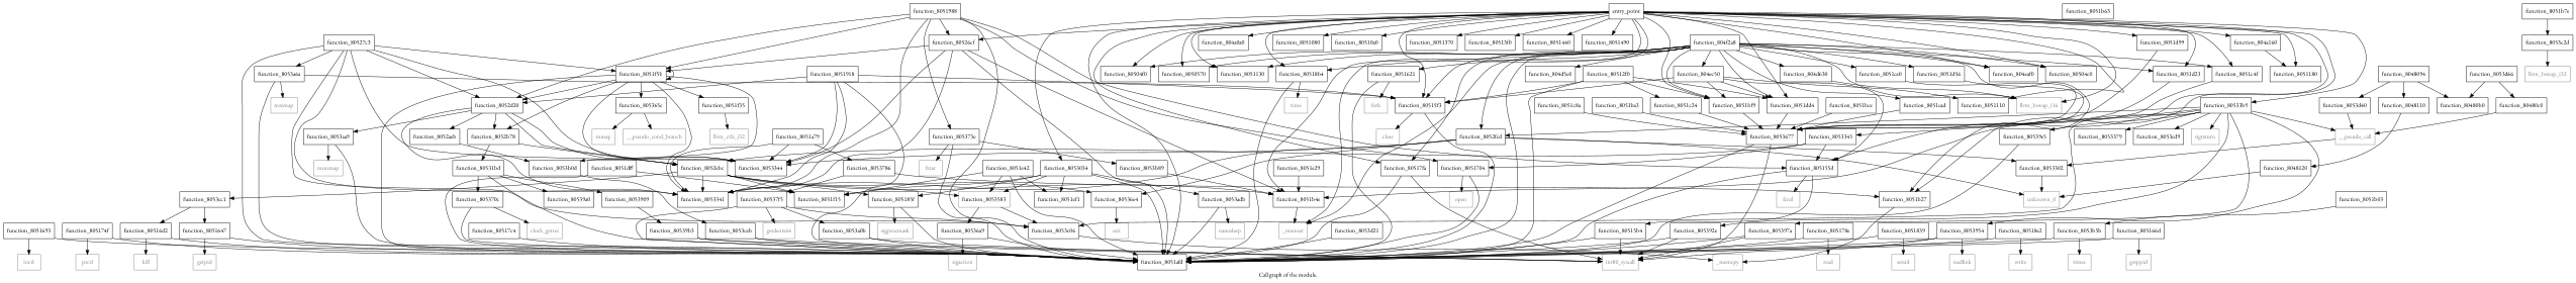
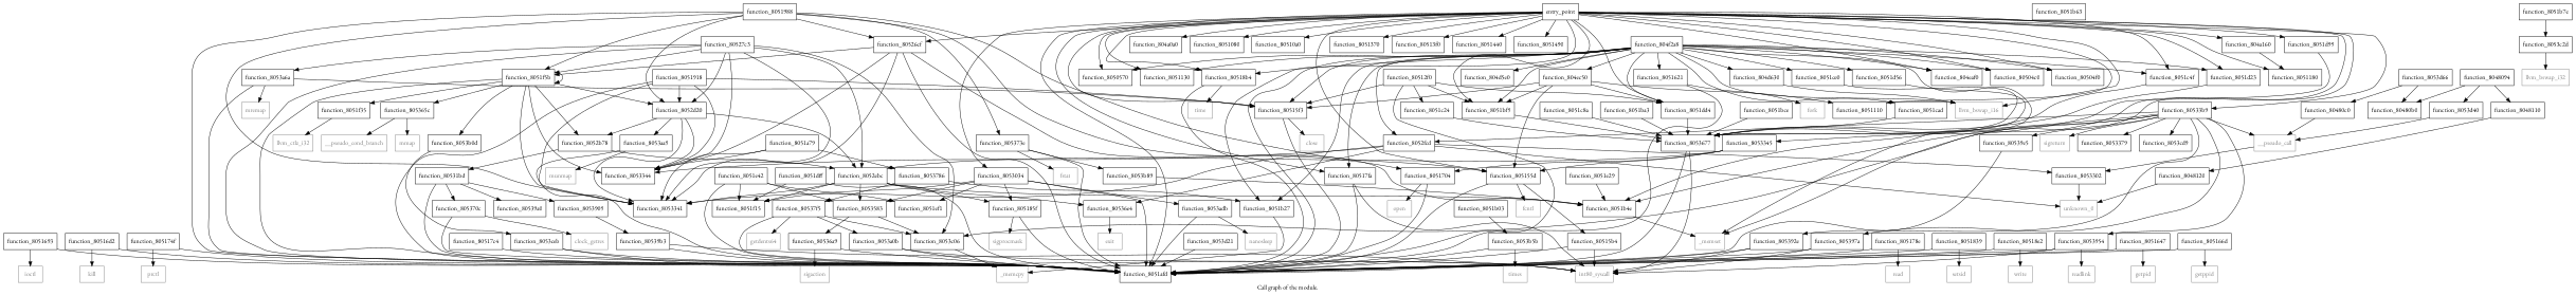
  digraph {
    fontname="EB Garamond"
    label="Call graph of the module."
    node [fontname="EB Garamond" shape=record]
    edge [fontname="EB Garamond"]
    n1 [label="{function_805166d}"]
    n2 [label="{function_8051afd}"]
    n3 [color=gray50 fontcolor=gray50 label="{getppid}"]
    n4 [label="{function_8051693}"]
    n5 [color=gray50 fontcolor=gray50 label="{ioctl}"]
    n6 [label="{function_8053379}"]
    n7 [label="{function_8051ef1}"]
    n8 [label="{function_8051b4e}"]
    n9 [color=gray50 fontcolor=gray50 label="{_memset}"]
    n10 [label="{function_8051b63}"]
    n11 [label="{function_8051f15}"]
    n12 [label="{function_8051b7e}"]
    n13 [label="{function_8053c2d}"]
    n14 [color=gray50 fontcolor=gray50 label="{llvm_bswap_i32}"]
    n15 [label="{function_8051f35}"]
    n16 [color=gray50 fontcolor=gray50 label="{llvm_ctlz_i32}"]
    n17 [label="{function_8051f5b}"]
    n18 [label="{function_8052b78}"]
    n19 [label="{function_8052d20}"]
    n20 [label="{function_8053341}"]
    n21 [label="{function_8053344}"]
    n22 [label="{function_805365c}"]
    n23 [label="{function_8053b0d}"]
    n24 [label="{function_8052ebc}"]
    n25 [label="{function_80531bd}"]
-   n26 [label="{function_8052aeb}"]
    n27 [label="{function_8053aa9}"]
    n28 [color=gray50 fontcolor=gray50 label="{mmap}"]
    n29 [color=gray50 fontcolor=gray50 label="{__pseudo_cond_branch}"]
    n30 [label="{function_8053ceb}"]
    n31 [label="{function_8051ba3}"]
    n32 [label="{function_8053677}"]
    n33 [color=gray50 fontcolor=gray50 label="{int80_syscall}"]
    n34 [label="{function_80526cf}"]
    n35 [label="{function_8051bce}"]
    n36 [label="{function_80527c3}"]
    n37 [label="{function_8053a6a}"]
    n38 [label="{function_8053c06}"]
    n39 [label="{function_805185f}"]
-   n40 [label="{function_8053583}" color=gray50]
+   n40 [label="{function_8053583}"]
    n41 [label="{function_80536e4}"]
-   n42 [label="{function_8053cc1}"]
    n43 [label="{function_80515f3}"]
    n44 [color=gray50 fontcolor=gray50 label="{mremap}"]
    n45 [color=gray50 fontcolor=gray50 label="{_memcpy}"]
    n46 [label="{function_8051bf9}"]
    n47 [label="{function_8051c24}"]
    n48 [label="{function_805370c}"]
    n49 [label="{function_8053909}"]
    n50 [label="{function_80539a0}"]
    n51 [color=gray50 fontcolor=gray50 label="{munmap}"]
    n52 [label="{function_8051c4f}"]
    n53 [label="{function_80516d2}"]
    n54 [color=gray50 fontcolor=gray50 label="{kill}"]
    n55 [label="{function_8051704}"]
    n56 [color=gray50 fontcolor=gray50 label="{open}"]
    n57 [label="{function_805174f}"]
    n58 [color=gray50 fontcolor=gray50 label="{prctl}"]
    n59 [label="{function_8051dd4}"]
    n60 [label="{function_805178e}"]
    n61 [color=gray50 fontcolor=gray50 label="{read}"]
    n62 [label="{function_80517c4}"]
    n63 [color=gray50 fontcolor=gray50 label="{readlink}"]
    n64 [label="{function_80517fa}"]
    n65 [label="{function_8053345}"]
    n66 [label="{function_805155d}"]
    n67 [color=gray50 fontcolor=gray50 label="{fcntl}"]
    n68 [label="{function_80515b4}"]
    n69 [label="{function_8051839}"]
    n70 [color=gray50 fontcolor=gray50 label="{setsid}"]
    n71 [color=gray50 fontcolor=gray50 label="{sigprocmask}"]
    n72 [label="{function_80518b4}"]
    n73 [color=gray50 fontcolor=gray50 label="{time}"]
    n74 [label="{function_80518e2}"]
    n75 [color=gray50 fontcolor=gray50 label="{write}"]
    n76 [label="{function_8051918}"]
    n77 [color=gray50 fontcolor=gray50 label="{close}"]
    n78 [label="{function_8051988}"]
    n79 [label="{function_805373e}"]
    n80 [label="{function_8053b89}"]
    n81 [color=gray50 fontcolor=gray50 label="{fstat}"]
    n82 [label="{function_8051dff}"]
    n83 [label="{function_80536a9}"]
    n84 [color=gray50 fontcolor=gray50 label="{exit}"]
    n85 [label="{function_8051647}"]
    n86 [label="{function_8051c8a}"]
    n87 [label="{function_8051cad}"]
    n88 [label="{function_8051e29}"]
    n89 [label="{function_8051a79}"]
    n90 [label="{function_8053786}"]
    n91 [label="{function_8051b27}"]
    n92 [label="{function_80537f5}"]
    n93 [label="{function_8051ce0}"]
    n94 [label="{function_8051e42}"]
    n95 [label="{function_8052fcd}"]
    n96 [label="{function_8053302}"]
    n97 [color=gray50 fontcolor=gray50 label="{unknown_0}"]
    n98 [label="{function_8051d23}"]
    n99 [label="{function_8053034}"]
    n100 [label="{function_8053adb}"]
    n101 [color=gray50 fontcolor=gray50 label="{nanosleep}"]
    n102 [label="{function_8051d56}"]
    n103 [color=gray50 fontcolor=gray50 label="{clock_getres}"]
    n104 [label="{function_80539b3}"]
    n105 [label="{function_8051d99}"]
    n106 [label="{function_8051b03}"]
    n107 [label="{function_8053b5b}"]
    n108 [color=gray50 fontcolor=gray50 label="{times}"]
    n109 [color=gray50 fontcolor=gray50 label="{__pseudo_call}"]
    n110 [color=gray50 fontcolor=gray50 label="{getpid}"]
    n111 [label="{function_80533b9}"]
    n112 [label="{function_805392e}"]
    n113 [label="{function_8053954}"]
    n114 [label="{function_805397a}"]
    n115 [label="{function_80539e5}"]
    n116 [label="{function_8053cd9}"]
    n117 [color=gray50 fontcolor=gray50 label="{sigreturn}"]
    n118 [color=gray50 fontcolor=gray50 label="{sigaction}"]
    n119 [label="{function_8053a0b}"]
    n120 [color=gray50 fontcolor=gray50 label="{getdents64}"]
    n121 [label="{function_8053d21}"]
    n122 [label="{function_8053d40}"]
    n123 [label="{function_8053d66}"]
    n124 [label="{function_80480b0}"]
    n125 [label="{function_80480c0}"]
    n126 [color=gray50 fontcolor=gray50 label="{llvm_bswap_i16}"]
    n127 [color=gray50 fontcolor=gray50 label="{fork}"]
    n128 [label="{function_8048094}"]
    n129 [label="{function_8048110}"]
    n130 [label="{function_8048120}"]
    n131 [label="{entry_point}"]
    n132 [label="{function_804a0a0}"]
    n133 [label="{function_804a160}"]
    n134 [label="{function_804eaf0}"]
    n135 [label="{function_80504c0}"]
    n136 [label="{function_80504f0}"]
    n137 [label="{function_8050570}"]
    n138 [label="{function_8051080}"]
    n139 [label="{function_80510a0}"]
    n140 [label="{function_8051110}"]
    n141 [label="{function_8051130}"]
    n142 [label="{function_8051180}"]
    n143 [label="{function_8051370}"]
    n144 [label="{function_80513f0}"]
    n145 [label="{function_8051440}"]
    n146 [label="{function_8051490}"]
    n147 [label="{function_804d5e0}"]
    n148 [label="{function_804d630}"]
    n149 [label="{function_804ec50}"]
    n150 [label="{function_804f2a8}"]
    n151 [label="{function_8051621}"]
    n152 [label="{function_80512f0}"]
    n1 -> n2
    n1 -> n3
    n4 -> n2
    n4 -> n5
    n8 -> n9
    n12 -> n13
    n13 -> n14
    n15 -> n16
    n17 -> n2
    n17 -> n15
    n17 -> n17
    n17 -> n18
    n17 -> n19
    n17 -> n20
    n17 -> n21
    n17 -> n22
    n17 -> n23
    n18 -> n24
    n18 -> n25
    n19 -> n18
    n19 -> n20
    n19 -> n21
    n19 -> n24
-   n19 -> n26
    n19 -> n27
    n22 -> n28
    n22 -> n29
    n23 -> n30
    n24 -> n8
    n24 -> n11
    n24 -> n20
    n24 -> n39
    n24 -> n40
    n24 -> n41
-   n24 -> n42
    n25 -> n2
    n25 -> n48
    n25 -> n49
    n25 -> n50
-   n26 -> n23
    n27 -> n2
    n27 -> n51
    n30 -> n2
    n30 -> n33
    n31 -> n32
    n32 -> n2
    n32 -> n33
    n34 -> n2
    n34 -> n8
    n34 -> n17
    n34 -> n20
    n34 -> n21
    n35 -> n32
    n36 -> n2
    n36 -> n17
    n36 -> n19
    n36 -> n20
    n36 -> n21
    n36 -> n24
    n36 -> n37
    n36 -> n38
    n37 -> n2
    n37 -> n43
    n37 -> n44
    n38 -> n45
    n39 -> n2
    n39 -> n71
    n40 -> n38
    n40 -> n83
    n41 -> n84
-   n42 -> n53
-   n42 -> n85
    n43 -> n2
    n43 -> n77
    n46 -> n32
    n47 -> n32
    n48 -> n2
    n48 -> n103
    n49 -> n104
    n52 -> n32
    n53 -> n2
    n53 -> n54
    n55 -> n2
    n55 -> n56
    n57 -> n2
    n57 -> n58
    n59 -> n32
    n60 -> n2
    n60 -> n61
    n62 -> n2
    n64 -> n2
    n64 -> n33
    n65 -> n24
    n65 -> n55
    n65 -> n66
    n66 -> n2
    n66 -> n67
    n66 -> n68
    n68 -> n2
    n68 -> n33
    n69 -> n2
    n69 -> n70
    n72 -> n2
    n72 -> n73
    n74 -> n2
    n74 -> n75
    n76 -> n2
    n76 -> n19
    n76 -> n20
    n76 -> n21
    n76 -> n43
    n78 -> n2
    n78 -> n17
    n78 -> n19
    n78 -> n20
    n78 -> n34
    n78 -> n55
    n78 -> n66
    n78 -> n79
    n79 -> n2
    n79 -> n80
    n79 -> n81
    n80 -> n8
    n82 -> n2
    n82 -> n11
    n83 -> n2
    n83 -> n118
    n85 -> n2
    n85 -> n110
    n86 -> n32
    n87 -> n32
    n88 -> n8
    n89 -> n20
    n89 -> n21
    n89 -> n90
    n90 -> n91
    n90 -> n92
    n91 -> n45
    n92 -> n2
    n92 -> n38
    n92 -> n119
    n92 -> n120
    n93 -> n32
    n94 -> n2
    n94 -> n7
    n94 -> n11
    n94 -> n40
    n95 -> n20
    n95 -> n21
    n95 -> n41
    n95 -> n96
    n95 -> n97
    n96 -> n97
    n98 -> n32
    n99 -> n2
    n99 -> n7
    n99 -> n11
    n99 -> n39
    n99 -> n40
    n99 -> n100
    n100 -> n2
    n100 -> n101
    n102 -> n32
    n104 -> n2
    n104 -> n33
    n105 -> n32
    n106 -> n107
    n107 -> n2
    n107 -> n108
    n109 -> n96
    n111 -> n6
    n111 -> n8
    n111 -> n38
    n111 -> n65
    n111 -> n95
    n111 -> n109
    n111 -> n112
    n111 -> n113
    n111 -> n114
    n111 -> n115
    n111 -> n116
    n111 -> n117
    n112 -> n2
    n112 -> n33
    n113 -> n2
    n113 -> n33
    n113 -> n63
    n114 -> n2
    n114 -> n33
    n115 -> n2
    n119 -> n2
    n119 -> n33
    n121 -> n2
    n122 -> n109
    n123 -> n124
    n123 -> n125
    n125 -> n109
    n128 -> n122
    n128 -> n124
    n128 -> n129
    n129 -> n130
    n130 -> n97
    n131 -> n2
    n131 -> n8
    n131 -> n9
    n131 -> n34
    n131 -> n43
    n131 -> n46
    n131 -> n52
    n131 -> n59
    n131 -> n64
    n131 -> n66
    n131 -> n72
    n131 -> n91
    n131 -> n98
    n131 -> n99
    n131 -> n105
    n131 -> n111
    n131 -> n126
    n131 -> n132
    n131 -> n133
    n131 -> n134
    n131 -> n135
    n131 -> n136
    n131 -> n137
    n131 -> n138
    n131 -> n139
    n131 -> n140
    n131 -> n141
    n131 -> n142
    n131 -> n143
    n131 -> n144
    n131 -> n145
    n131 -> n146
    n133 -> n142
    n148 -> n126
    n149 -> n43
    n149 -> n46
    n149 -> n59
    n149 -> n66
    n149 -> n140
    n150 -> n2
    n150 -> n9
    n150 -> n43
    n150 -> n46
    n150 -> n52
    n150 -> n59
    n150 -> n64
    n150 -> n72
    n150 -> n87
    n150 -> n91
    n150 -> n93
    n150 -> n95
    n150 -> n98
    n150 -> n102
    n150 -> n126
    n150 -> n134
    n150 -> n135
    n150 -> n136
    n150 -> n137
    n150 -> n141
    n150 -> n147
    n150 -> n148
    n150 -> n149
    n150 -> n151
    n151 -> n2
    n151 -> n127
    n152 -> n2
    n152 -> n43
    n152 -> n46
    n152 -> n47
    n152 -> n59
  }
